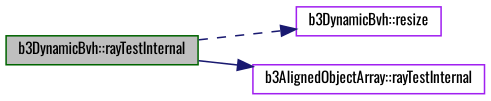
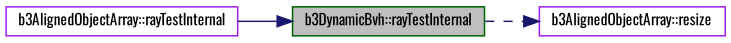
  digraph {
    fontname=Oswald
    rankdir=LR
    node [color=purple fontname=Oswald fontsize=10 shape=record]
    edge [color=midnightblue fontname=Oswald fontsize=10 labelfontname=FreeSans labelfontsize=10]
    n1 [color=darkgreen fillcolor=grey75 fontcolor=black height=0.2 label="b3DynamicBvh::rayTestInternal" style=filled width=0.4]
-   n2 [height=0.2 label="b3DynamicBvh::resize" width=0.4]
+   n2 [height=0.2 label="b3AlignedObjectArray::resize" width=0.4]
    n3 [height=0.2 label="b3AlignedObjectArray::rayTestInternal" width=0.4]
    n1 -> n2 [style=dashed]
-   n1 -> n3 [style=solid]
+   n3 -> n1 [style=solid]
  }
